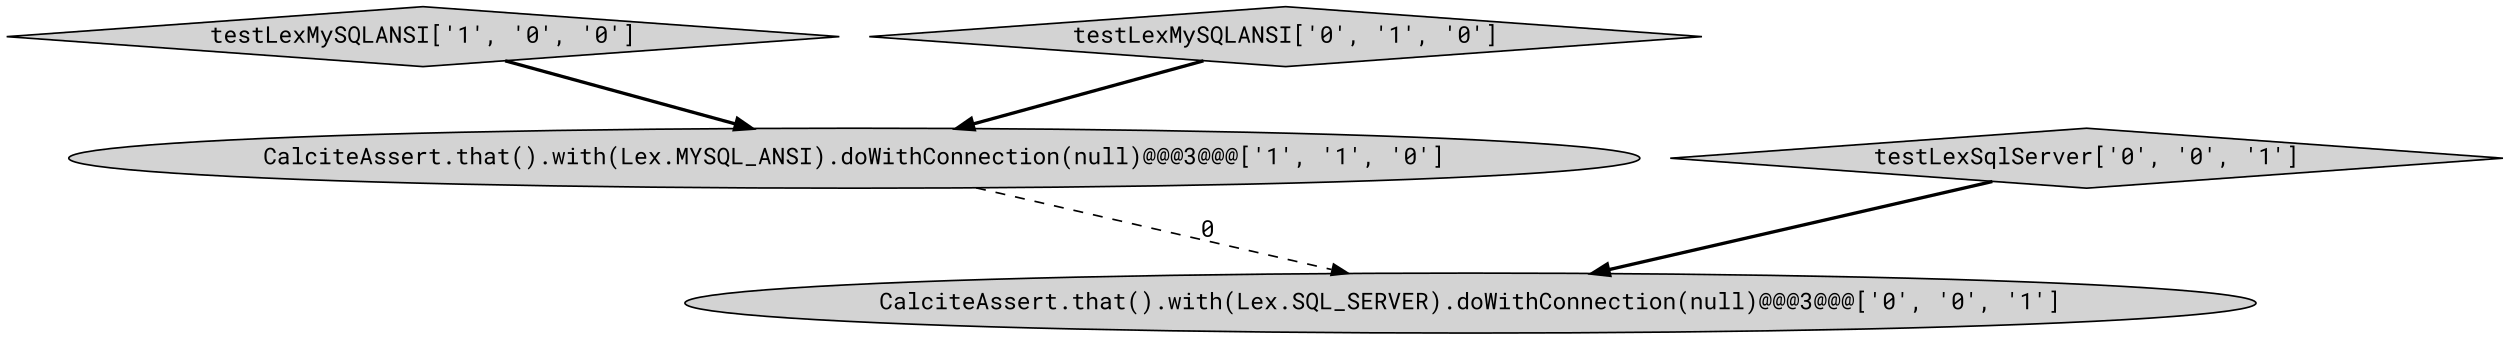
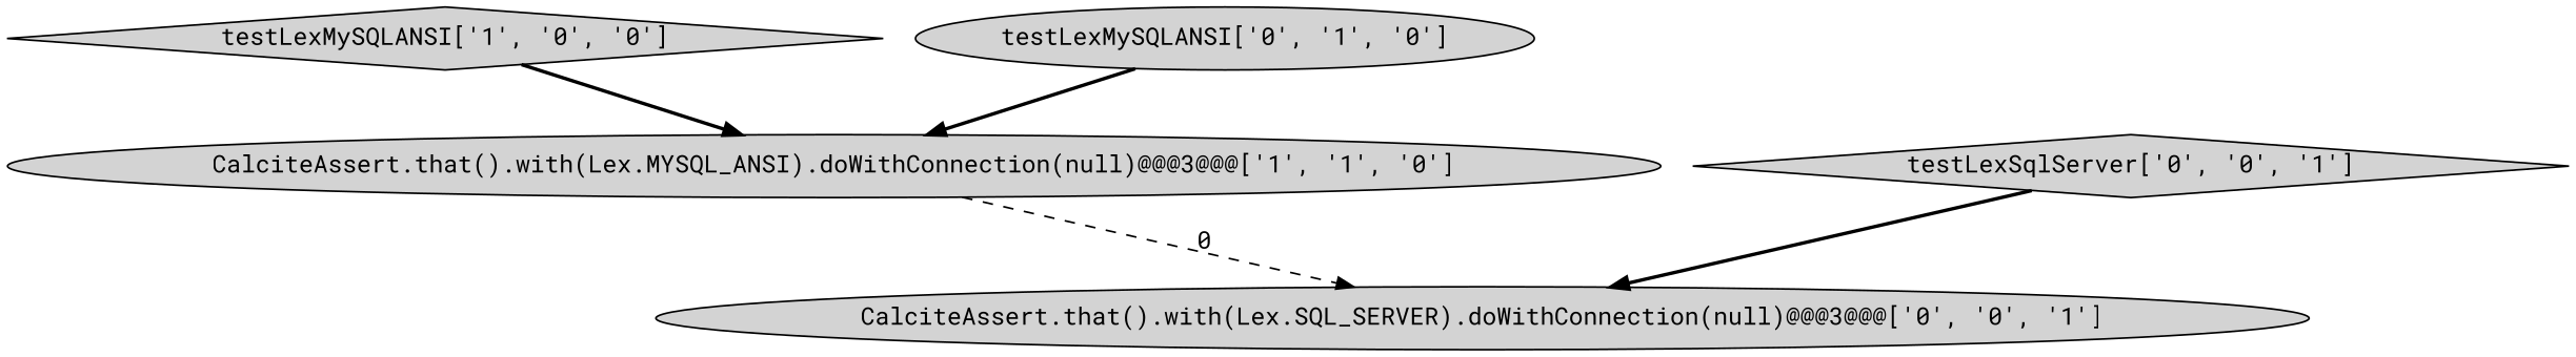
  digraph {
    fontname="Roboto Mono"
    node [fillcolor=lightgray shape=diamond style=filled fontname="Roboto Mono"]
    edge [style=bold fontname="Roboto Mono"]
    n1 [label="testLexMySQLANSI['1', '0', '0']"]
    n2 [label="CalciteAssert.that().with(Lex.MYSQL_ANSI).doWithConnection(null)@@@3@@@['1', '1', '0']" shape=ellipse]
    n3 [label="CalciteAssert.that().with(Lex.SQL_SERVER).doWithConnection(null)@@@3@@@['0', '0', '1']" shape=ellipse]
-   n4 [label="testLexMySQLANSI['0', '1', '0']"]
+   n4 [label="testLexMySQLANSI['0', '1', '0']" shape=ellipse]
    n5 [label="testLexSqlServer['0', '0', '1']"]
    n1 -> n2
    n2 -> n3 [label=0 style=dashed]
    n4 -> n2
    n5 -> n3
  }
